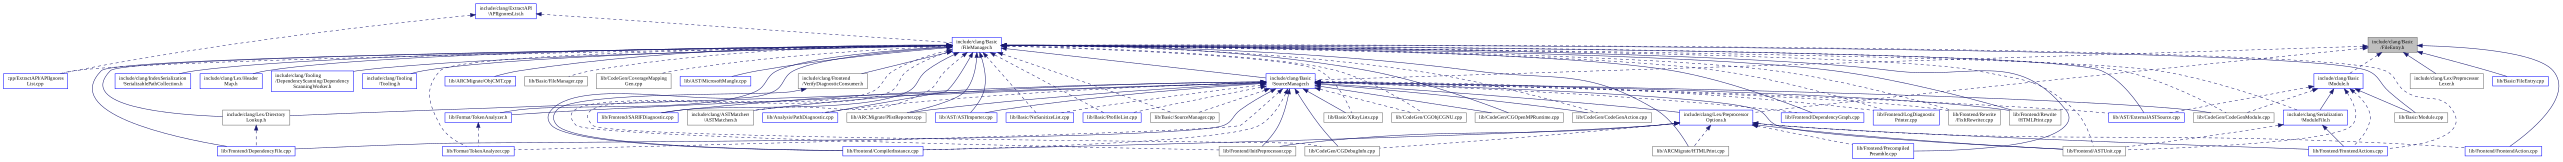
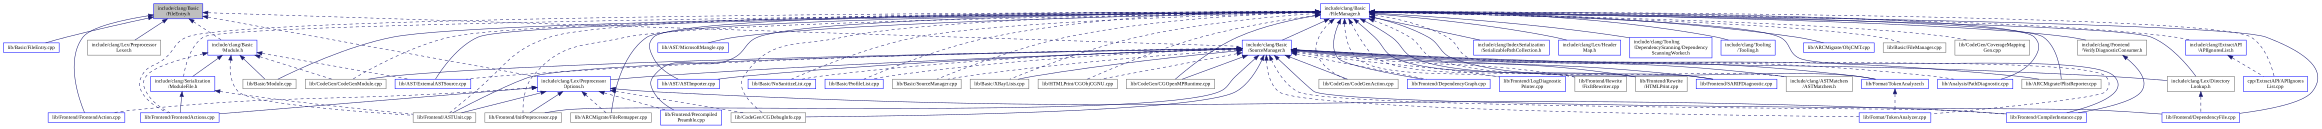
  digraph {
    fontname="Liberation Serif"
    node [color=blue fontname="Liberation Serif" fontsize=10 shape=record]
    edge [color=midnightblue dir=back fontname="Liberation Serif" fontsize=10 labelfontname=Helvetica labelfontsize=10 style=solid]
-   n1 [color=gray40 fillcolor=grey75 fontcolor=black height=0.2 label="include/clang/Basic\l/FileEntry.h" style=filled width=0.4]
+   n1 [fillcolor=grey75 fontcolor=black height=0.2 label="include/clang/Basic\l/FileEntry.h" style=filled width=0.4]
    n2 [height=0.2 label="include/clang/Basic\l/SourceManager.h" width=0.4]
    n3 [height=0.2 label="include/clang/Basic\l/Module.h" width=0.4]
    n4 [color=gray40 height=0.2 label="include/clang/Lex/Preprocessor\lLexer.h" width=0.4]
    n5 [height=0.2 label="include/clang/Lex/Preprocessor\lOptions.h" width=0.4]
    n6 [height=0.2 label="lib/Frontend/FrontendAction.cpp" width=0.4]
    n7 [height=0.2 label="lib/Basic/FileEntry.cpp" width=0.4]
    n8 [height=0.2 label="include/clang/Basic\l/FileManager.h" width=0.4]
    n9 [color=gray40 height=0.2 label="include/clang/ASTMatchers\l/ASTMatchers.h" width=0.4]
    n10 [color=gray40 height=0.2 label="include/clang/Lex/Directory\lLookup.h" width=0.4]
    n11 [height=0.2 label="lib/Frontend/DependencyFile.cpp" width=0.4]
    n12 [height=0.2 label="lib/Analysis/PathDiagnostic.cpp" width=0.4]
    n13 [color=gray40 height=0.2 label="lib/ARCMigrate/PlistReporter.cpp" width=0.4]
    n14 [height=0.2 label="lib/AST/ASTImporter.cpp" width=0.4]
    n15 [height=0.2 label="lib/AST/ExternalASTSource.cpp" width=0.4]
    n16 [height=0.2 label="lib/AST/MicrosoftMangle.cpp" width=0.4]
    n17 [height=0.2 label="lib/Basic/NoSanitizeList.cpp" width=0.4]
    n18 [height=0.2 label="lib/Basic/ProfileList.cpp" width=0.4]
    n19 [color=gray40 height=0.2 label="lib/Basic/SourceManager.cpp" width=0.4]
    n20 [color=gray40 height=0.2 label="lib/Basic/XRayLists.cpp" width=0.4]
    n21 [color=gray40 height=0.2 label="lib/CodeGen/CGDebugInfo.cpp" width=0.4]
-   n22 [color=gray40 height=0.2 label="lib/CodeGen/CGObjCGNU.cpp" width=0.4]
+   n22 [color=gray40 height=0.2 label="lib/HTMLPrint/CGObjCGNU.cpp" width=0.4]
    n23 [color=gray40 height=0.2 label="lib/CodeGen/CGOpenMPRuntime.cpp" width=0.4]
    n24 [color=gray40 height=0.2 label="lib/CodeGen/CodeGenAction.cpp" width=0.4]
    n25 [color=gray40 height=0.2 label="lib/CodeGen/CodeGenModule.cpp" width=0.4]
    n26 [height=0.2 label="lib/Format/TokenAnalyzer.h" width=0.4]
    n27 [height=0.2 label="lib/Format/TokenAnalyzer.cpp" width=0.4]
    n28 [color=gray40 height=0.2 label="lib/Frontend/ASTUnit.cpp" width=0.4]
    n29 [height=0.2 label="lib/Frontend/CompilerInstance.cpp" width=0.4]
    n30 [height=0.2 label="lib/Frontend/DependencyGraph.cpp" width=0.4]
    n31 [color=gray40 height=0.2 label="lib/Frontend/InitPreprocessor.cpp" width=0.4]
    n32 [height=0.2 label="lib/Frontend/LogDiagnostic\lPrinter.cpp" width=0.4]
    n33 [color=gray40 height=0.2 label="lib/Frontend/Rewrite\l/FixItRewriter.cpp" width=0.4]
    n34 [color=gray40 height=0.2 label="lib/Frontend/Rewrite\l/HTMLPrint.cpp" width=0.4]
    n35 [height=0.2 label="lib/Frontend/SARIFDiagnostic.cpp" width=0.4]
    n36 [height=0.2 label="include/clang/ExtractAPI\l/APIIgnoresList.h" width=0.4]
    n37 [height=0.2 label="cpp/ExtractAPI/APIIgnores\lList.cpp" width=0.4]
    n38 [color=gray40 height=0.2 label="include/clang/Frontend\l/VerifyDiagnosticConsumer.h" width=0.4]
    n39 [height=0.2 label="include/clang/IndexSerialization\l/SerializablePathCollection.h" width=0.4]
    n40 [height=0.2 label="include/clang/Lex/Header\lMap.h" width=0.4]
    n41 [height=0.2 label="include/clang/Serialization\l/ModuleFile.h" width=0.4]
    n42 [height=0.2 label="lib/Frontend/FrontendActions.cpp" width=0.4]
    n43 [height=0.2 label="include/clang/Tooling\l/DependencyScanning/Dependency\lScanningWorker.h" width=0.4]
    n44 [height=0.2 label="include/clang/Tooling\l/Tooling.h" width=0.4]
-   n45 [color=gray40 height=0.2 label="lib/ARCMigrate/HTMLPrint.cpp" width=0.4]
+   n45 [color=gray40 height=0.2 label="lib/ARCMigrate/FileRemapper.cpp" width=0.4]
    n46 [height=0.2 label="lib/ARCMigrate/ObjCMT.cpp" width=0.4]
    n47 [color=gray40 height=0.2 label="lib/Basic/FileManager.cpp" width=0.4]
    n48 [color=gray40 height=0.2 label="lib/Basic/Module.cpp" width=0.4]
    n49 [color=gray40 height=0.2 label="lib/CodeGen/CoverageMapping\lGen.cpp" width=0.4]
    n50 [height=0.2 label="lib/Frontend/Precompiled\lPreamble.cpp" width=0.4]
    n1 -> n2 [style=dashed]
    n1 -> n3 [style=dashed]
    n1 -> n4
    n1 -> n5 [style=dashed]
    n1 -> n6
    n1 -> n7
    n2 -> n5
    n2 -> n9
    n2 -> n10
    n2 -> n11
    n2 -> n12 [style=dashed]
    n2 -> n13
    n2 -> n14
    n2 -> n15 [style=dashed]
    n2 -> n17 [style=dashed]
    n2 -> n18 [style=dashed]
    n2 -> n19 [style=dashed]
    n2 -> n20
    n2 -> n21
    n2 -> n22 [style=dashed]
    n2 -> n23
    n2 -> n24
    n2 -> n25
    n2 -> n26
    n2 -> n27 [style=dashed]
    n2 -> n28
    n2 -> n29 [style=dashed]
    n2 -> n30 [style=dashed]
    n2 -> n31
    n2 -> n32 [style=dashed]
    n2 -> n33 [style=dashed]
    n2 -> n34
    n2 -> n35
    n3 -> n15 [style=dashed]
    n3 -> n25 [style=dashed]
    n3 -> n28 [style=dashed]
    n3 -> n41
    n3 -> n42 [style=dashed]
    n3 -> n48
    n5 -> n6 [style=dashed]
    n5 -> n21 [style=dashed]
    n5 -> n28
    n5 -> n29
    n5 -> n31
    n5 -> n42
    n5 -> n45 [style=dashed]
    n5 -> n50 [style=dashed]
    n8 -> n2
    n8 -> n9 [style=dashed]
    n8 -> n10
    n8 -> n11
    n8 -> n12
    n8 -> n13
    n8 -> n14
    n8 -> n15
    n8 -> n16
    n8 -> n17 [style=dashed]
    n8 -> n18 [style=dashed]
    n8 -> n19 [style=dashed]
    n8 -> n20 [style=dashed]
    n8 -> n21 [style=dashed]
    n8 -> n22 [style=dashed]
    n8 -> n23
    n8 -> n24 [style=dashed]
    n8 -> n25 [style=dashed]
    n8 -> n26
    n8 -> n27 [style=dashed]
    n8 -> n28 [style=dashed]
    n8 -> n29
    n8 -> n30
    n8 -> n31 [style=dashed]
    n8 -> n32 [style=dashed]
    n8 -> n33 [style=dashed]
    n8 -> n34
    n8 -> n35
-   n36 -> n8 [style=dashed]
+   n8 -> n36 [style=dashed]
    n8 -> n37 [style=dashed]
    n8 -> n38
    n8 -> n39
    n8 -> n40
    n8 -> n41 [style=dashed]
    n8 -> n42 [style=dashed]
    n8 -> n43
    n8 -> n44
    n8 -> n45
    n8 -> n46
    n8 -> n47 [style=dashed]
    n8 -> n48
    n8 -> n49 [style=dashed]
    n8 -> n50
    n10 -> n11 [style=dashed]
    n26 -> n27 [style=dashed]
    n36 -> n37 [style=dashed]
    n38 -> n29
    n41 -> n28 [style=dashed]
    n41 -> n42
  }
